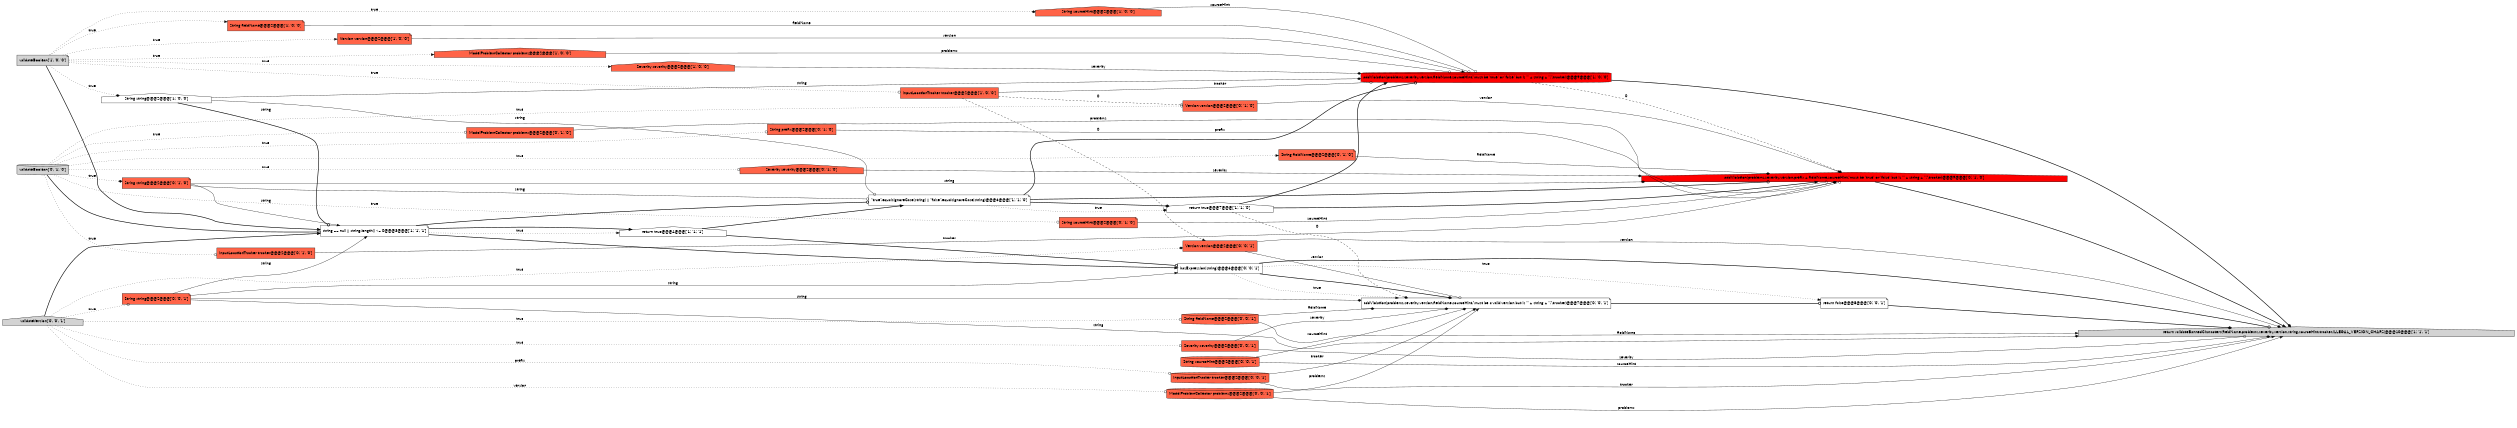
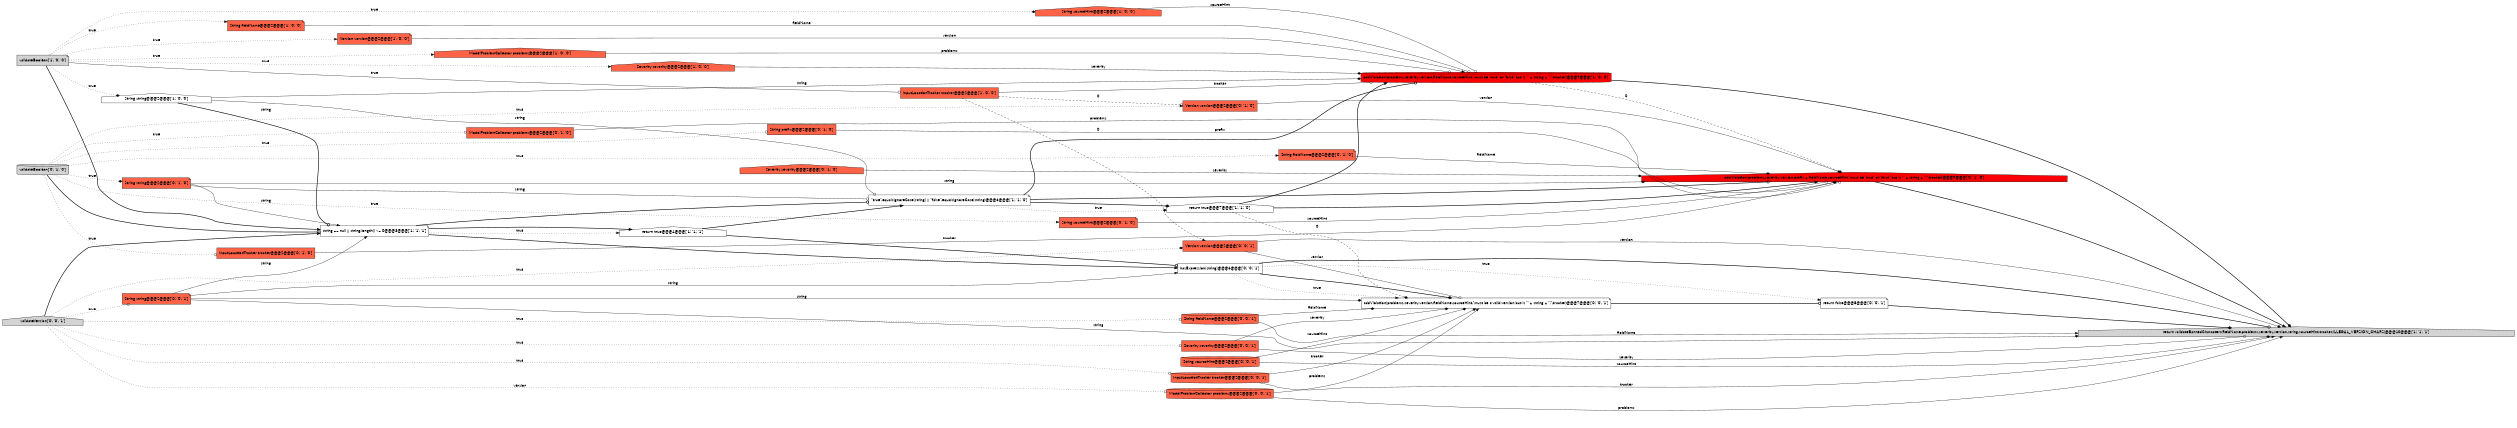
  digraph {
    fontname=Lato
    rankdir=LR
    node [fillcolor=tomato fontname=Lato shape=note style=filled]
    edge [arrowhead=odot fontname=Lato style=solid]
    n1 [fillcolor=red label="addViolation(problems,severity,version,fieldName,sourceHint,\"must be 'true' or 'false' but is '\" + string + \"'.\",tracker)@@@9@@@['1', '0', '0']" shape=cylinder]
    n2 [fillcolor=lightgray label="return validateBannedCharacters(fieldName,problems,severity,version,string,sourceHint,tracker,ILLEGAL_VERSION_CHARS)@@@10@@@['1', '1', '1']" shape=house]
    n3 [fillcolor=red label="addViolation(problems,severity,version,prefix + fieldName,sourceHint,\"must be 'true' or 'false' but is '\" + string + \"'.\",tracker)@@@9@@@['0', '1', '0']" shape=house]
    n4 [fillcolor=white label="return true@@@7@@@['1', '1', '0']" shape=house]
    n5 [fillcolor=white label="addViolation(problems,severity,version,fieldName,sourceHint,\"must be a valid version but is '\" + string + \"'.\",tracker)@@@7@@@['0', '0', '1']"]
    n6 [fillcolor=white label="return false@@@8@@@['0', '0', '1']"]
    n7 [label="InputLocationTracker tracker@@@2@@@['0', '1', '0']" shape=box]
    n8 [fillcolor=lightgray label="validateBoolean['0', '1', '0']" shape=cylinder]
    n9 [label="ModelProblemCollector problems@@@2@@@['0', '1', '0']" shape=box]
    n10 [label="String prefix@@@2@@@['0', '1', '0']" shape=box]
    n11 [label="Version version@@@2@@@['0', '1', '0']" shape=box]
    n12 [label="String string@@@2@@@['0', '1', '0']"]
    n13 [label="String fieldName@@@2@@@['0', '1', '0']"]
    n14 [label="Severity severity@@@2@@@['0', '1', '0']" shape=house]
    n15 [label="String sourceHint@@@2@@@['0', '1', '0']"]
    n16 [fillcolor=white label="string == null || string.length() <= 0@@@3@@@['1', '1', '1']"]
    n17 [fillcolor=white label="\"true\".equalsIgnoreCase(string) || \"false\".equalsIgnoreCase(string)@@@6@@@['1', '1', '0']"]
    n18 [fillcolor=white label="hasExpression(string)@@@6@@@['0', '0', '1']" shape=box]
    n19 [fillcolor=white label="return true@@@4@@@['1', '1', '1']" shape=house]
    n20 [label="InputLocationTracker tracker@@@2@@@['0', '0', '1']" shape=cylinder]
    n21 [label="String sourceHint@@@2@@@['1', '0', '0']" shape=house]
    n22 [label="InputLocationTracker tracker@@@2@@@['1', '0', '0']" shape=box]
    n23 [label="Version version@@@2@@@['0', '0', '1']" shape=box]
    n24 [label="String fieldName@@@2@@@['0', '0', '1']" shape=cylinder]
    n25 [fillcolor=lightgray label="validateVersion['0', '0', '1']" shape=house]
    n26 [label="Severity severity@@@2@@@['0', '0', '1']" shape=box]
    n27 [label="String string@@@2@@@['0', '0', '1']"]
    n28 [label="ModelProblemCollector problems@@@2@@@['0', '0', '1']" shape=cylinder]
    n29 [label="String sourceHint@@@2@@@['0', '0', '1']" shape=cylinder]
    n30 [fillcolor=white label="String string@@@2@@@['1', '0', '0']" shape=house]
    n31 [label="String fieldName@@@2@@@['1', '0', '0']"]
    n32 [label="Version version@@@2@@@['1', '0', '0']"]
    n33 [fillcolor=lightgray label="validateBoolean['1', '0', '0']"]
    n34 [label="ModelProblemCollector problems@@@2@@@['1', '0', '0']" shape=house]
    n35 [label="Severity severity@@@2@@@['1', '0', '0']" shape=house]
    n1 -> n2 [arrowhead=diamond style=bold]
    n1 -> n3 [arrowhead=diamond label=0 style=dashed]
    n3 -> n2 [arrowhead=normal style=bold]
    n4 -> n1 [arrowhead=normal style=bold]
    n4 -> n3 [arrowhead=normal style=bold]
    n4 -> n5 [arrowhead=diamond label=0 style=dashed]
    n5 -> n6 [style=bold]
    n6 -> n2 [arrowhead=diamond style=bold]
    n7 -> n3 [arrowhead=diamond label=tracker]
    n8 -> n7 [label=true style=dotted]
    n8 -> n9 [label=true style=dotted]
    n8 -> n10 [label=true style=dotted]
-   n8 -> n11 [label=true style=dotted]
+   n8 -> n11 [arrowhead=normal label=true style=dotted]
    n8 -> n12 [arrowhead=diamond label=true style=dotted]
    n8 -> n13 [arrowhead=normal label=true style=dotted]
-   n8 -> n14 [label=true style=dotted]
-   n8 -> n15 [label=true style=dotted]
+   n8 -> n15 [arrowhead=normal label=true style=dotted]
    n8 -> n16 [style=bold]
    n9 -> n3 [label=problems]
    n10 -> n3 [arrowhead=diamond label=prefix]
    n11 -> n3 [arrowhead=normal label=version]
    n12 -> n3 [arrowhead=diamond label=string]
    n12 -> n16 [arrowhead=normal label=string]
    n12 -> n17 [label=string]
    n13 -> n3 [arrowhead=diamond label=fieldName]
    n14 -> n3 [arrowhead=diamond label=severity]
    n15 -> n3 [label=sourceHint]
    n16 -> n17 [style=bold]
    n16 -> n18 [arrowhead=normal style=bold]
    n16 -> n19 [arrowhead=normal label=true style=dotted]
    n16 -> n19 [arrowhead=normal style=bold]
    n17 -> n1 [style=bold]
    n17 -> n3 [style=bold]
    n17 -> n4 [arrowhead=diamond label=true style=dotted]
    n17 -> n4 [arrowhead=diamond style=bold]
    n18 -> n2 [style=bold]
    n18 -> n5 [arrowhead=diamond style=bold]
    n18 -> n5 [arrowhead=normal label=true style=dotted]
    n18 -> n6 [arrowhead=normal label=true style=dotted]
    n19 -> n17 [arrowhead=normal style=bold]
    n19 -> n18 [style=bold]
    n20 -> n2 [arrowhead=normal label=tracker]
    n20 -> n5 [arrowhead=diamond label=tracker]
    n21 -> n1 [label=sourceHint]
    n22 -> n1 [label=tracker]
    n22 -> n11 [label=0 style=dashed]
    n22 -> n23 [arrowhead=normal label=0 style=dashed]
    n23 -> n2 [arrowhead=diamond label=version]
    n23 -> n5 [label=version]
    n24 -> n2 [arrowhead=normal label=fieldName]
    n24 -> n5 [arrowhead=diamond label=fieldName]
    n25 -> n16 [arrowhead=normal style=bold]
-   n25 -> n20 [label=prefix style=dotted]
+   n25 -> n20 [label=true style=dotted]
    n25 -> n23 [arrowhead=diamond label=true style=dotted]
    n25 -> n24 [label=true style=dotted]
    n25 -> n26 [label=true style=dotted]
    n25 -> n27 [label=true style=dotted]
    n25 -> n28 [label=version style=dotted]
    n26 -> n2 [label=severity]
    n26 -> n5 [arrowhead=diamond label=severity]
    n27 -> n2 [arrowhead=diamond label=string]
    n27 -> n5 [arrowhead=diamond label=string]
    n27 -> n16 [arrowhead=normal label=string]
    n27 -> n18 [arrowhead=normal label=string]
    n28 -> n2 [arrowhead=normal label=problems]
    n28 -> n5 [arrowhead=normal label=problems]
    n29 -> n2 [arrowhead=diamond label=sourceHint]
    n29 -> n5 [arrowhead=diamond label=sourceHint]
    n30 -> n1 [arrowhead=diamond label=string]
    n30 -> n16 [label=string style=bold]
    n30 -> n17 [label=string]
    n31 -> n1 [label=fieldName]
    n32 -> n1 [arrowhead=normal label=version]
    n33 -> n16 [arrowhead=normal style=bold]
    n33 -> n21 [arrowhead=diamond label=true style=dotted]
-   n33 -> n22 [label=true style=dotted]
+   n33 -> n22 [label=true]
    n33 -> n30 [arrowhead=diamond label=true style=dotted]
    n33 -> n31 [arrowhead=normal label=true style=dotted]
    n33 -> n32 [arrowhead=normal label=true style=dotted]
    n33 -> n34 [arrowhead=normal label=true style=dotted]
    n33 -> n35 [arrowhead=normal label=true style=dotted]
    n34 -> n1 [label=problems]
    n35 -> n1 [arrowhead=diamond label=severity]
  }
